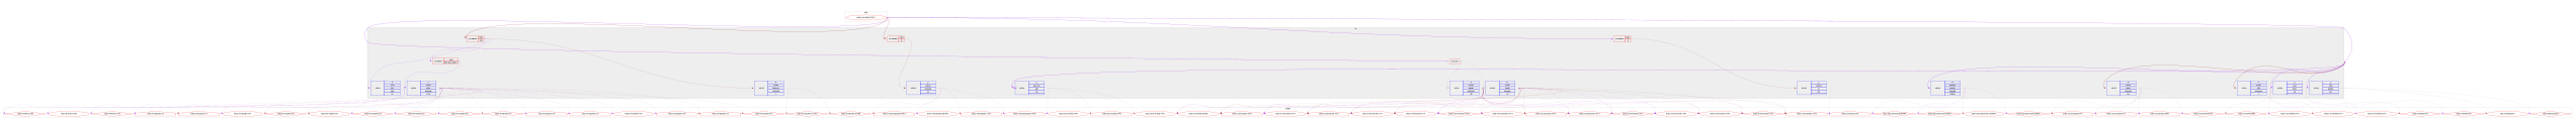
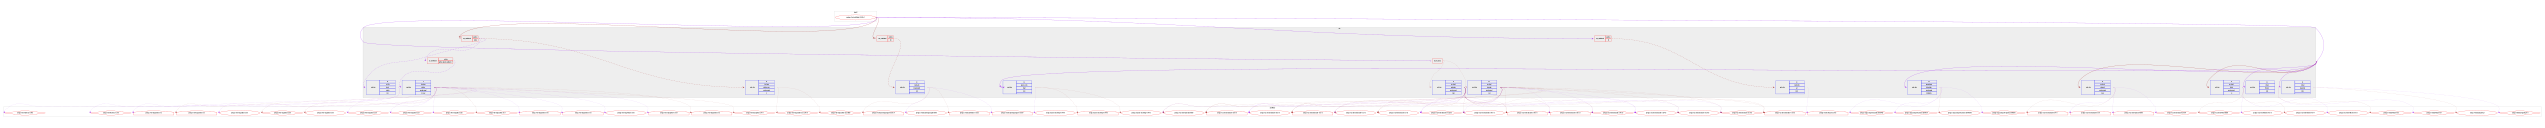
  digraph {
    compound=true
    concentrate=true
    fontname=Oswald
    fontsize=10
    newrank=true
    rankdir=TB
    ranksep=1.5
    node [color=red fontname=Oswald fontsize=10 shape=diamond]
    edge [arrowhead=vee color=purple fontname=Oswald headport=w style=dotted tailport=e weight=100]
    n1 [label="portage://net-mail/libpst-0.6.66-r1" shape=ellipse width=4]
    n2 [color=blue label=<<TABLE BORDER="0" CELLBORDER="1" CELLSPACING="0" CELLPADDING="4" WIDTH="220"><TR><TD ROWSPAN="6" CELLPADDING="30">pack_dep</TD></TR><TR><TD WIDTH="110">no</TD></TR><TR><TD>sys-devel</TD></TR><TR><TD>automake</TD></TR><TR><TD>greaterequal</TD></TR><TR><TD>1.16.1</TD></TR></TABLE>> shape=none]
    n3 [color=blue label=<<TABLE BORDER="0" CELLBORDER="1" CELLSPACING="0" CELLPADDING="4" WIDTH="220"><TR><TD ROWSPAN="6" CELLPADDING="30">pack_dep</TD></TR><TR><TD WIDTH="110">no</TD></TR><TR><TD>sys-devel</TD></TR><TR><TD>automake</TD></TR><TR><TD>greaterequal</TD></TR><TR><TD>1.15.1</TD></TR></TABLE>> shape=none]
    n4 [label=<<TABLE BORDER="0" CELLBORDER="1" CELLSPACING="0" CELLPADDING="4"><TR><TD CELLPADDING="10">any_of_group</TD></TR></TABLE>> shape=none]
    n5 [color=blue label=<<TABLE BORDER="0" CELLBORDER="1" CELLSPACING="0" CELLPADDING="4" WIDTH="220"><TR><TD ROWSPAN="6" CELLPADDING="30">pack_dep</TD></TR><TR><TD WIDTH="110">no</TD></TR><TR><TD>media-libs</TD></TR><TR><TD>gd</TD></TR><TR><TD>none</TD></TR><TR><TD></TD></TR></TABLE>> shape=none]
    n6 [label=<<TABLE BORDER="0" CELLBORDER="1" CELLSPACING="0" CELLPADDING="4"><TR><TD ROWSPAN="3" CELLPADDING="10">use_conditional</TD></TR><TR><TD>positive</TD></TR><TR><TD>dii</TD></TR></TABLE>> shape=none]
    n7 [color=blue label=<<TABLE BORDER="0" CELLBORDER="1" CELLSPACING="0" CELLPADDING="4" WIDTH="220"><TR><TD ROWSPAN="6" CELLPADDING="30">pack_dep</TD></TR><TR><TD WIDTH="110">no</TD></TR><TR><TD>app-portage</TD></TR><TR><TD>elt-patches</TD></TR><TR><TD>greaterequal</TD></TR><TR><TD>20170815</TD></TR></TABLE>> shape=none]
    n8 [color=blue label=<<TABLE BORDER="0" CELLBORDER="1" CELLSPACING="0" CELLPADDING="4" WIDTH="220"><TR><TD ROWSPAN="6" CELLPADDING="30">pack_dep</TD></TR><TR><TD WIDTH="110">no</TD></TR><TR><TD>sys-devel</TD></TR><TR><TD>autoconf</TD></TR><TR><TD>greaterequal</TD></TR><TR><TD>2.69</TD></TR></TABLE>> shape=none]
    n9 [color=blue label=<<TABLE BORDER="0" CELLBORDER="1" CELLSPACING="0" CELLPADDING="4" WIDTH="220"><TR><TD ROWSPAN="6" CELLPADDING="30">pack_dep</TD></TR><TR><TD WIDTH="110">no</TD></TR><TR><TD>sys-devel</TD></TR><TR><TD>libtool</TD></TR><TR><TD>greaterequal</TD></TR><TR><TD>2.4</TD></TR></TABLE>> shape=none]
    n10 [color=blue label=<<TABLE BORDER="0" CELLBORDER="1" CELLSPACING="0" CELLPADDING="4" WIDTH="220"><TR><TD ROWSPAN="6" CELLPADDING="30">pack_dep</TD></TR><TR><TD WIDTH="110">no</TD></TR><TR><TD>virtual</TD></TR><TR><TD>libiconv</TD></TR><TR><TD>none</TD></TR><TR><TD></TD></TR></TABLE>> shape=none]
    n11 [color=blue label=<<TABLE BORDER="0" CELLBORDER="1" CELLSPACING="0" CELLPADDING="4" WIDTH="220"><TR><TD ROWSPAN="6" CELLPADDING="30">pack_dep</TD></TR><TR><TD WIDTH="110">no</TD></TR><TR><TD>virtual</TD></TR><TR><TD>pkgconfig</TD></TR><TR><TD>none</TD></TR><TR><TD></TD></TR></TABLE>> shape=none]
    n12 [color=blue label=<<TABLE BORDER="0" CELLBORDER="1" CELLSPACING="0" CELLPADDING="4" WIDTH="220"><TR><TD ROWSPAN="6" CELLPADDING="30">pack_dep</TD></TR><TR><TD WIDTH="110">no</TD></TR><TR><TD>media-gfx</TD></TR><TR><TD>imagemagick</TD></TR><TR><TD>none</TD></TR><TR><TD></TD></TR></TABLE>> shape=none]
    n13 [label=<<TABLE BORDER="0" CELLBORDER="1" CELLSPACING="0" CELLPADDING="4"><TR><TD ROWSPAN="3" CELLPADDING="10">use_conditional</TD></TR><TR><TD>positive</TD></TR><TR><TD>dii</TD></TR></TABLE>> shape=none]
    n14 [color=blue label=<<TABLE BORDER="0" CELLBORDER="1" CELLSPACING="0" CELLPADDING="4" WIDTH="220"><TR><TD ROWSPAN="6" CELLPADDING="30">pack_dep</TD></TR><TR><TD WIDTH="110">no</TD></TR><TR><TD>dev-libs</TD></TR><TR><TD>boost</TD></TR><TR><TD>smaller</TD></TR><TR><TD>1.70</TD></TR></TABLE>> shape=none]
    n15 [color=blue label=<<TABLE BORDER="0" CELLBORDER="1" CELLSPACING="0" CELLPADDING="4" WIDTH="220"><TR><TD ROWSPAN="6" CELLPADDING="30">pack_dep</TD></TR><TR><TD WIDTH="110">no</TD></TR><TR><TD>dev-lang</TD></TR><TR><TD>python</TD></TR><TR><TD>greaterequal</TD></TR><TR><TD>2.7.5-r2</TD></TR></TABLE>> shape=none]
    n16 [label=<<TABLE BORDER="0" CELLBORDER="1" CELLSPACING="0" CELLPADDING="4"><TR><TD ROWSPAN="3" CELLPADDING="10">use_conditional</TD></TR><TR><TD>positive</TD></TR><TR><TD>python_targets_python2_7</TD></TR></TABLE>> shape=none]
    n17 [color=blue label=<<TABLE BORDER="0" CELLBORDER="1" CELLSPACING="0" CELLPADDING="4" WIDTH="220"><TR><TD ROWSPAN="6" CELLPADDING="30">pack_dep</TD></TR><TR><TD WIDTH="110">no</TD></TR><TR><TD>dev-lang</TD></TR><TR><TD>python-exec</TD></TR><TR><TD>greaterequal</TD></TR><TR><TD>2</TD></TR></TABLE>> shape=none]
    n18 [label=<<TABLE BORDER="0" CELLBORDER="1" CELLSPACING="0" CELLPADDING="4"><TR><TD ROWSPAN="3" CELLPADDING="10">use_conditional</TD></TR><TR><TD>positive</TD></TR><TR><TD>python</TD></TR></TABLE>> shape=none]
    n19 [color=blue label=<<TABLE BORDER="0" CELLBORDER="1" CELLSPACING="0" CELLPADDING="4" WIDTH="220"><TR><TD ROWSPAN="6" CELLPADDING="30">pack_dep</TD></TR><TR><TD WIDTH="110">no</TD></TR><TR><TD>gnome-extra</TD></TR><TR><TD>libgsf</TD></TR><TR><TD>none</TD></TR><TR><TD></TD></TR></TABLE>> shape=none]
    n20 [label="portage://sys-devel/automake-1.10.3-r3" shape=house width=4]
    n21 [label="portage://sys-devel/automake-1.11.6-r3" width=4]
    n22 [label="portage://sys-devel/automake-1.12.6-r2" shape=ellipse width=4]
    n23 [label="portage://sys-devel/automake-1.13.4-r2" shape=ellipse width=4]
    n24 [label="portage://sys-devel/automake-1.14.1-r2" width=4]
    n25 [label="portage://sys-devel/automake-1.15.1-r2" shape=house width=4]
    n26 [label="portage://sys-devel/automake-1.16.1-r1" shape=house width=4]
    n27 [label="portage://sys-devel/automake-1.16.1-r2" shape=ellipse width=4]
    n28 [label="portage://sys-devel/automake-1.4_p6-r2" width=4]
    n29 [label="portage://sys-devel/automake-1.2-r2" shape=ellipse width=4]
    n30 [label="portage://sys-devel/automake-1.6.3-r2" shape=ellipse width=4]
    n31 [label="portage://sys-devel/automake-1.7.9-r3" shape=house width=4]
    n32 [label="portage://sys-devel/automake-1.8.5-r5" shape=ellipse width=4]
    n33 [label="portage://sys-devel/automake-1.9.6-r5" shape=house width=4]
    n34 [label="portage://sys-devel/automake-9999" shape=ellipse width=4]
    n35 [label="portage://media-libs/gd-2.2.0-r2" shape=house width=4]
    n36 [label="portage://app-portage/elt-patches-20170317" width=4]
    n37 [label="portage://app-portage/elt-patches-20170422" width=4]
    n38 [label="portage://app-portage/elt-patches-20170815" width=4]
    n39 [label="portage://app-portage/elt-patches-20170826.1" shape=ellipse width=4]
    n40 [label="portage://sys-devel/autoconf-2.13-r1" shape=house width=4]
    n41 [label="portage://sys-devel/autoconf-2.64-r1" shape=house width=4]
    n42 [label="portage://sys-devel/autoconf-2.69-r4" width=4]
    n43 [label="portage://sys-devel/autoconf-9999" shape=house width=4]
    n44 [label="portage://sys-devel/libtool-2.4.6-r3" shape=ellipse width=4]
    n45 [label="portage://sys-devel/libtool-2.4.6-r4" shape=ellipse width=4]
    n46 [label="portage://sys-devel/libtool-2.4.6-r5" shape=ellipse width=4]
    n47 [label="portage://sys-devel/libtool-9999" width=4]
    n48 [label="portage://virtual/libiconv-0-r1" width=4]
    n49 [label="portage://virtual/libiconv-0-r2" width=4]
    n50 [label="portage://virtual/pkgconfig-0-r1" width=4]
    n51 [label="portage://virtual/pkgconfig-1" shape=ellipse width=4]
    n52 [label="portage://media-gfx/imagemagick-6.9.10.71" shape=house width=4]
    n53 [label="portage://media-gfx/imagemagick-7.0.8.67" shape=house width=4]
    n54 [label="portage://media-gfx/libiconv-7.0.9.2" shape=house width=4]
    n55 [label="portage://media-gfx/imagemagick-9999" shape=ellipse width=4]
-   n56 [label="portage://dev-libs/boost-1.65.0" shape=ellipse width=4]
    n57 [label="portage://dev-libs/boost-1.70.0" width=4]
    n58 [label="portage://dev-libs/boost-1.71.0" width=4]
    n59 [label="portage://dev-lang/python-2.7.15" shape=house width=4]
    n60 [label="portage://dev-lang/python-2.7.16" shape=house width=4]
    n61 [label="portage://dev-lang/python-2.7.17" width=4]
    n62 [label="portage://dev-lang/python-3.5.5" width=4]
    n63 [label="portage://dev-lang/python-3.5.7" width=4]
    n64 [label="portage://dev-lang/python-3.5.9" width=4]
    n65 [label="portage://dev-lang/python-3.6.5" shape=ellipse width=4]
    n66 [label="portage://dev-lang/python-3.6.8" width=4]
    n67 [label="portage://dev-lang/python-3.6.9" shape=ellipse width=4]
    n68 [label="portage://dev-lang/python-3.7.2" shape=house width=4]
    n69 [label="portage://dev-lang/python-3.7.3" shape=house width=4]
    n70 [label="portage://dev-lang/python-3.7.4-r1" width=4]
    n71 [label="portage://dev-lang/python-3.7.5" shape=house width=4]
    n72 [label="portage://dev-lang/python-8.7.5-r1" shape=house width=4]
    n73 [label="portage://dev-lang/libiconv-3.8.0" shape=ellipse width=4]
    n74 [label="portage://dev-lang/python-exec-2.4.6-r1" width=4]
    n75 [label="portage://dev-lang/python-exec-9999" width=4]
    n76 [label="portage://gnome-extra/libgsf-1.14.43" shape=ellipse width=4]
    n77 [label="portage://gnome-extra/libgsf-1.14.45" shape=house width=4]
    n78 [label="portage://gnome-extra/libgsf-1.14.46" shape=ellipse width=4]
    subgraph cluster_1 {
      color=gray
      label=<<i>ebuild</i>>
      rank=same
      n1
    }
    subgraph cluster_2 {
      color=gray
      label=<<i>dependencies</i>>
      subgraph cluster_3 {
        color=gray
        fillcolor="#eeeeee"
        label=<<i>compile</i>>
        style=filled
        subgraph sub_4 {
          color=gray
          fillcolor="#eeeeee"
          label=<<i>compile</i>>
          style=filled
          n4
          subgraph sub_5 {
            color=gray
            fillcolor="#eeeeee"
            label=<<i>compile</i>>
            style=filled
            n2
          }
          subgraph sub_6 {
            color=gray
            fillcolor="#eeeeee"
            label=<<i>compile</i>>
            style=filled
            n3
          }
        }
        subgraph sub_7 {
          color=gray
          fillcolor="#eeeeee"
          label=<<i>compile</i>>
          style=filled
          n6
          subgraph sub_8 {
            color=gray
            fillcolor="#eeeeee"
            label=<<i>compile</i>>
            style=filled
            n5
          }
        }
        subgraph sub_9 {
          color=gray
          fillcolor="#eeeeee"
          label=<<i>compile</i>>
          style=filled
          n7
        }
        subgraph sub_10 {
          color=gray
          fillcolor="#eeeeee"
          label=<<i>compile</i>>
          style=filled
          n8
        }
        subgraph sub_11 {
          color=gray
          fillcolor="#eeeeee"
          label=<<i>compile</i>>
          style=filled
          n9
        }
        subgraph sub_12 {
          color=gray
          fillcolor="#eeeeee"
          label=<<i>compile</i>>
          style=filled
          n10
        }
        subgraph sub_13 {
          color=gray
          fillcolor="#eeeeee"
          label=<<i>compile</i>>
          style=filled
          n11
        }
      }
      subgraph cluster_14 {
        color=gray
        fillcolor="#eeeeee"
        label=<<i>compile and run</i>>
        style=filled
        subgraph sub_15 {
          color=gray
          fillcolor="#eeeeee"
          label=<<i>compile and run</i>>
          style=filled
          n13
          subgraph sub_16 {
            color=gray
            fillcolor="#eeeeee"
            label=<<i>compile and run</i>>
            style=filled
            n12
          }
        }
        subgraph sub_17 {
          color=gray
          fillcolor="#eeeeee"
          label=<<i>compile and run</i>>
          style=filled
          n18
          subgraph sub_18 {
            color=gray
            fillcolor="#eeeeee"
            label=<<i>compile and run</i>>
            style=filled
            n14
          }
          subgraph sub_19 {
            color=gray
            fillcolor="#eeeeee"
            label=<<i>compile and run</i>>
            style=filled
            n16
            subgraph sub_20 {
              color=gray
              fillcolor="#eeeeee"
              label=<<i>compile and run</i>>
              style=filled
              n15
            }
          }
          subgraph sub_21 {
            color=gray
            fillcolor="#eeeeee"
            label=<<i>compile and run</i>>
            style=filled
            n17
          }
        }
        subgraph sub_22 {
          color=gray
          fillcolor="#eeeeee"
          label=<<i>compile and run</i>>
          style=filled
          n19
        }
      }
      subgraph cluster_23 {
        color=gray
        fillcolor="#eeeeee"
        label=<<i>run</i>>
        style=filled
      }
    }
    subgraph cluster_24 {
      color=gray
      label=<<i>candidates</i>>
      rank=same
      subgraph sub_25 {
        color=black
        label=<<i>candidates</i>>
        nodesep=1
        rank=same
        n20
        n21
        n22
        n23
        n24
        n25
        n26
        n27
        n28
        n29
        n30
        n31
        n32
        n33
        n34
      }
      subgraph sub_26 {
        color=black
        label=<<i>candidates</i>>
        nodesep=1
        rank=same
        n20
        n21
        n22
        n23
        n24
        n25
        n26
        n27
        n28
        n29
        n30
        n31
        n32
        n33
        n34
      }
      subgraph sub_27 {
        color=black
        label=<<i>candidates</i>>
        nodesep=1
        rank=same
        n35
      }
      subgraph sub_28 {
        color=black
        label=<<i>candidates</i>>
        nodesep=1
        rank=same
        n36
        n37
        n38
        n39
      }
      subgraph sub_29 {
        color=black
        label=<<i>candidates</i>>
        nodesep=1
        rank=same
        n40
        n41
        n42
        n43
      }
      subgraph sub_30 {
        color=black
        label=<<i>candidates</i>>
        nodesep=1
        rank=same
        n44
        n45
        n46
        n47
      }
      subgraph sub_31 {
        color=black
        label=<<i>candidates</i>>
        nodesep=1
        rank=same
        n48
        n49
      }
      subgraph sub_32 {
        color=black
        label=<<i>candidates</i>>
        nodesep=1
        rank=same
        n50
        n51
      }
      subgraph sub_33 {
        color=black
        label=<<i>candidates</i>>
        nodesep=1
        rank=same
        n52
        n53
        n54
        n55
      }
      subgraph sub_34 {
        color=black
        label=<<i>candidates</i>>
        nodesep=1
        rank=same
-       n56
        n57
        n58
      }
      subgraph sub_35 {
        color=black
        label=<<i>candidates</i>>
        nodesep=1
        rank=same
        n59
        n60
        n61
        n62
        n63
        n64
        n65
        n66
        n67
        n68
        n69
        n70
        n71
        n72
        n73
      }
      subgraph sub_36 {
        color=black
        label=<<i>candidates</i>>
        nodesep=1
        rank=same
        n74
        n75
      }
      subgraph sub_37 {
        color=black
        label=<<i>candidates</i>>
        nodesep=1
        rank=same
        n76
        n77
        n78
      }
    }
    n1 -> n4 [arrowhead=oinv style=solid weight=20]
    n1 -> n6 [style=solid weight=20]
    n1 -> n7 [style=solid weight=20]
    n1 -> n8 [color=brown style=solid weight=20]
    n1 -> n9 [color=brown style=solid weight=20]
    n1 -> n10 [style=solid weight=20]
    n1 -> n11 [style=solid weight=20]
    n1 -> n13 [arrowhead=odotvee color=brown style=solid weight=20]
    n1 -> n18 [arrowhead=odotvee color=brown style=solid weight=20]
    n1 -> n19 [arrowhead=odotvee style=solid weight=20]
    n2 -> n20 [color=brown]
    n2 -> n21
    n2 -> n22
    n2 -> n23
    n2 -> n24 [color=brown]
    n2 -> n25 [color=brown]
    n2 -> n26 [color=brown]
    n2 -> n27 [color=brown]
    n2 -> n28
    n2 -> n29 [color=brown]
    n2 -> n30
    n2 -> n31 [color=brown]
    n2 -> n32
    n2 -> n33 [color=brown]
    n2 -> n34
    n3 -> n20 [color=brown]
    n3 -> n21 [color=brown]
    n3 -> n22 [color=brown]
    n3 -> n23
    n3 -> n24
    n3 -> n25
    n3 -> n26 [color=brown]
    n3 -> n27
    n3 -> n28
    n3 -> n29 [color=brown]
    n3 -> n30 [color=brown]
    n3 -> n31 [color=brown]
    n3 -> n32
    n3 -> n33 [color=brown]
    n3 -> n34 [color=brown]
    n4 -> n2 [arrowhead=oinv color=brown weight=20]
    n4 -> n3 [arrowhead=oinv color=brown weight=20]
    n5 -> n35
    n6 -> n5 [color=brown style=dashed weight=20]
    n7 -> n36
    n7 -> n37
    n7 -> n38
    n7 -> n39 [color=brown]
    n8 -> n40
    n8 -> n41 [color=brown]
    n8 -> n42
    n8 -> n43
    n9 -> n44
    n9 -> n45 [color=brown]
    n9 -> n46
    n9 -> n47 [color=brown]
    n10 -> n48
    n10 -> n49 [color=brown]
    n11 -> n50
    n11 -> n51 [color=brown]
    n12 -> n52 [color=brown]
    n12 -> n53
    n12 -> n54 [color=brown]
    n12 -> n55
    n13 -> n12 [color=brown style=dashed weight=20]
-   n14 -> n56
    n14 -> n57
    n14 -> n58
    n15 -> n59
    n15 -> n60
    n15 -> n61 [color=brown]
    n15 -> n62
    n15 -> n63
    n15 -> n64
    n15 -> n65 [color=brown]
    n15 -> n66 [color=brown]
    n15 -> n67
    n15 -> n68 [color=brown]
    n15 -> n69
    n15 -> n70 [color=brown]
    n15 -> n71 [color=brown]
    n15 -> n72
    n15 -> n73
    n16 -> n15 [style=dashed weight=20]
    n17 -> n74 [color=brown]
    n17 -> n75 [color=brown]
    n18 -> n14 [style=dashed weight=20]
    n18 -> n16 [style=dashed weight=20]
    n18 -> n17 [color=brown style=dashed weight=20]
    n19 -> n76 [color=brown]
    n19 -> n77 [color=brown]
    n19 -> n78
  }
